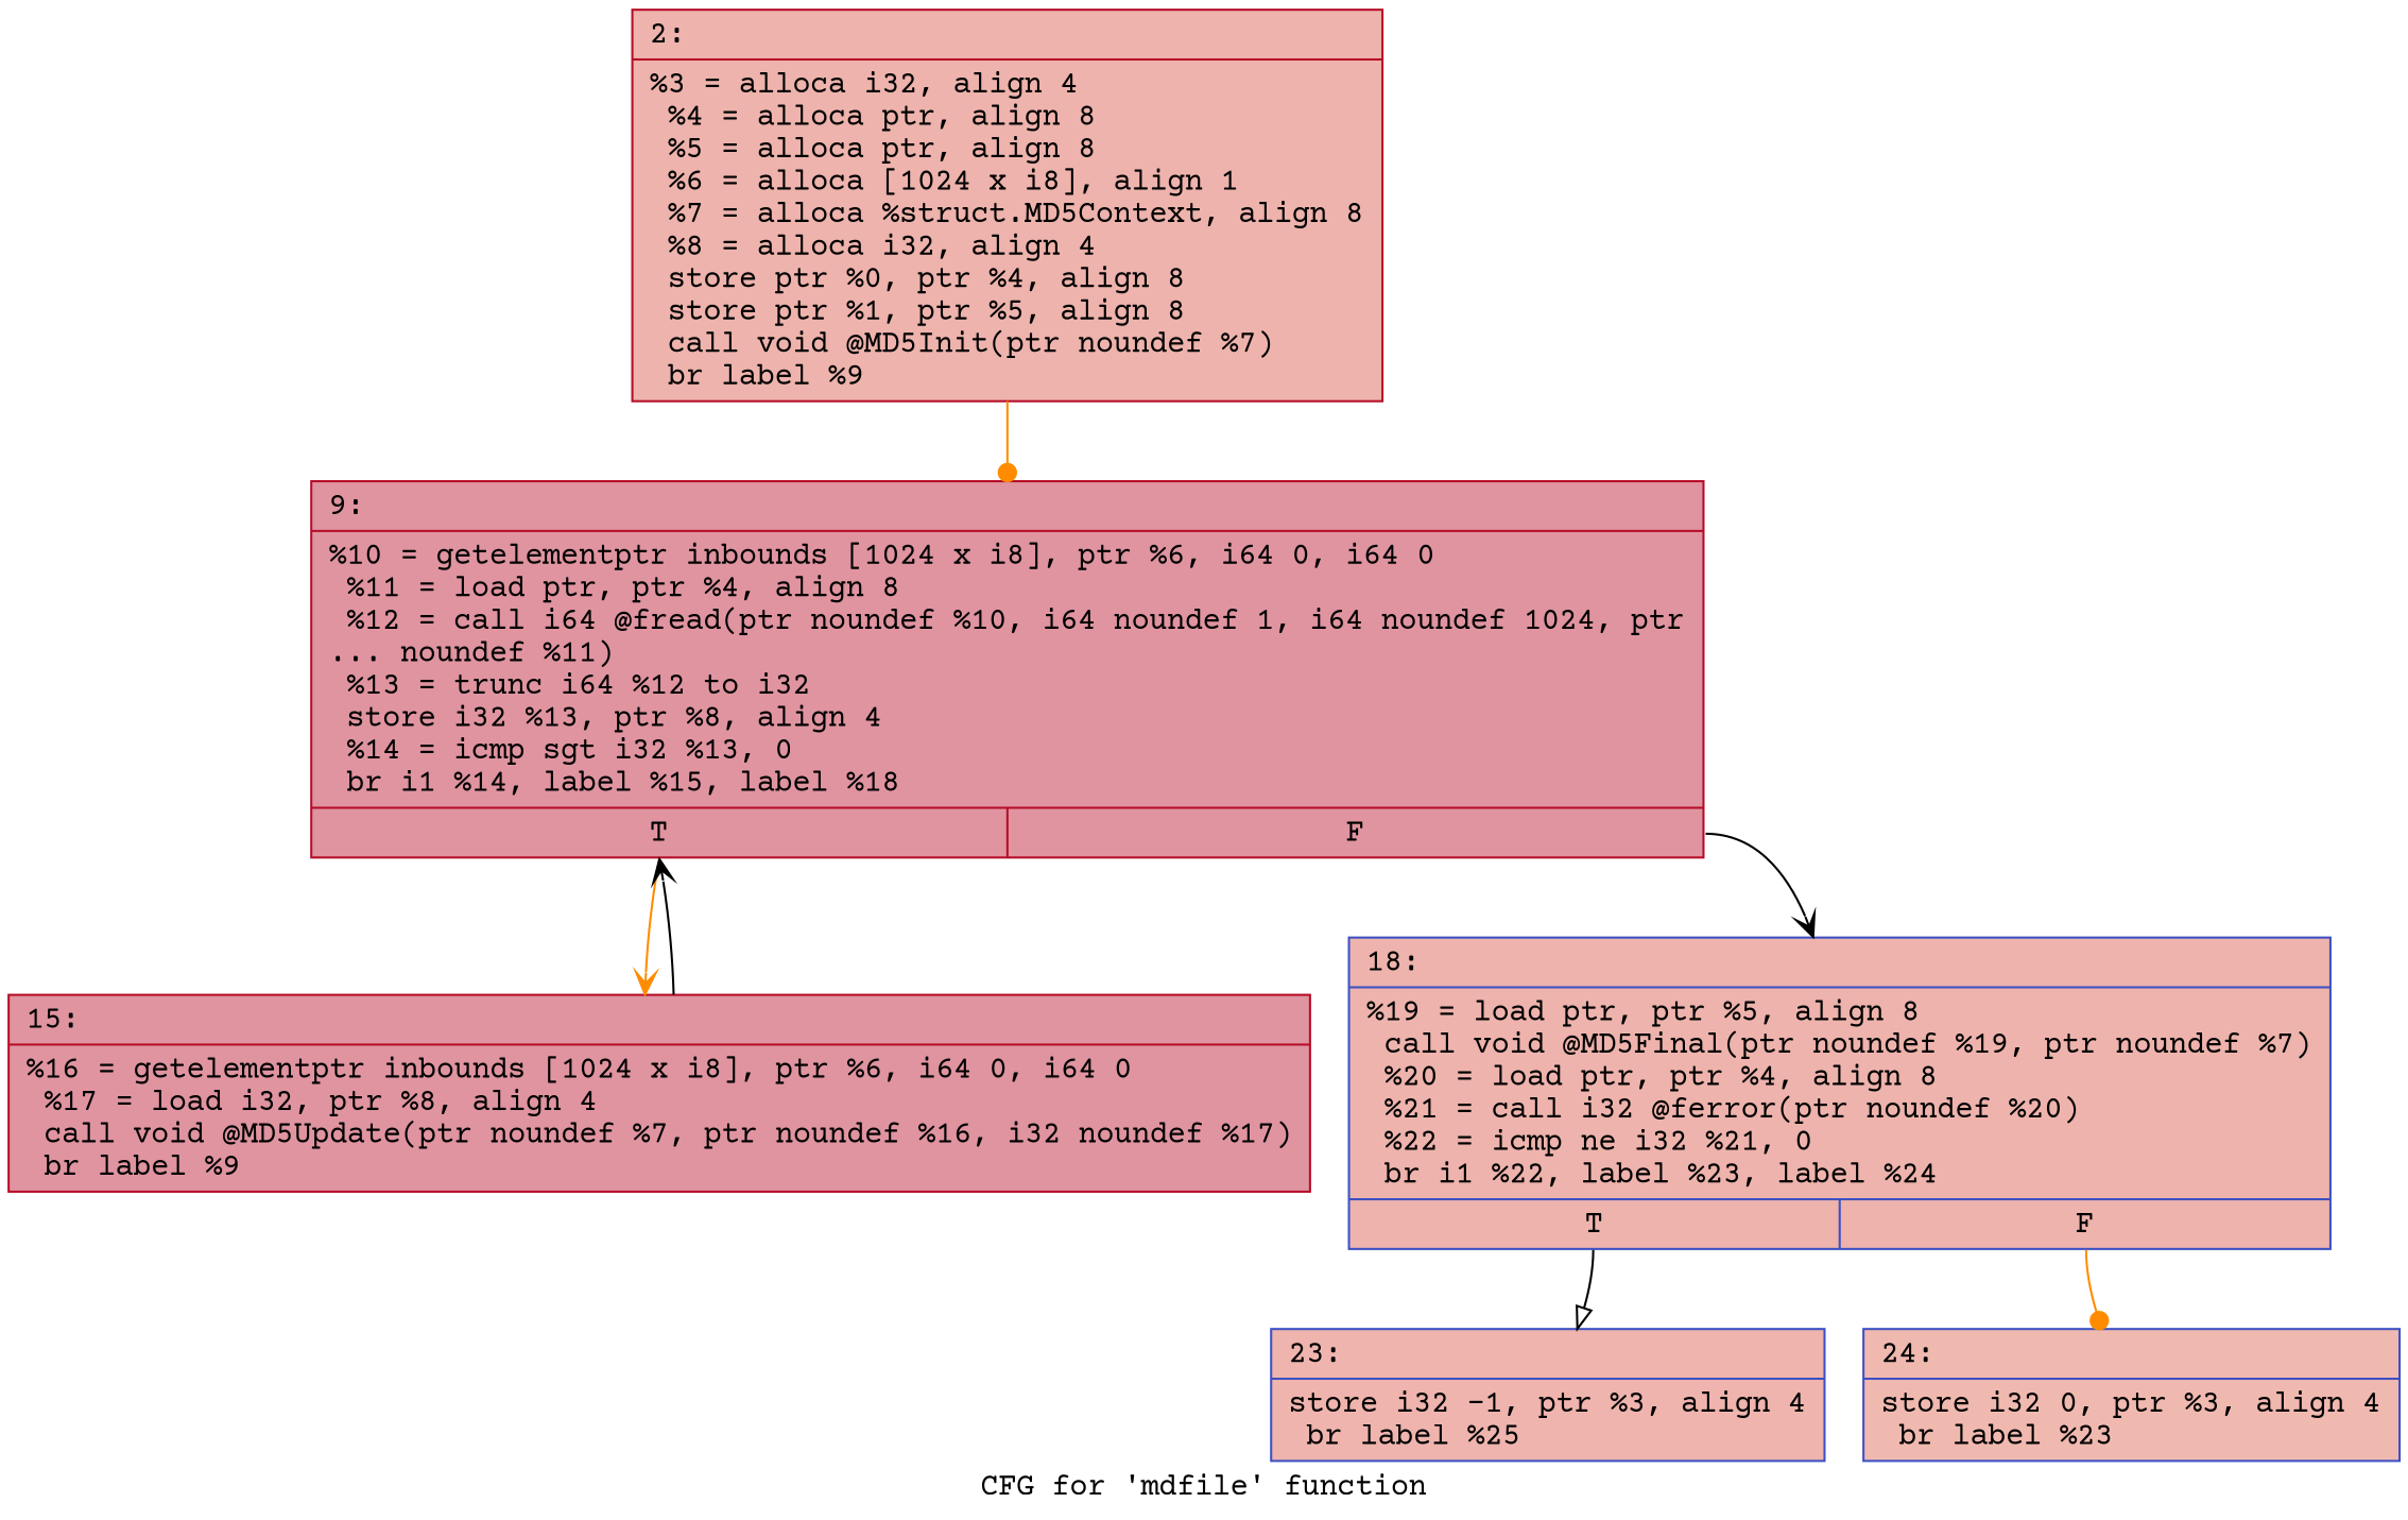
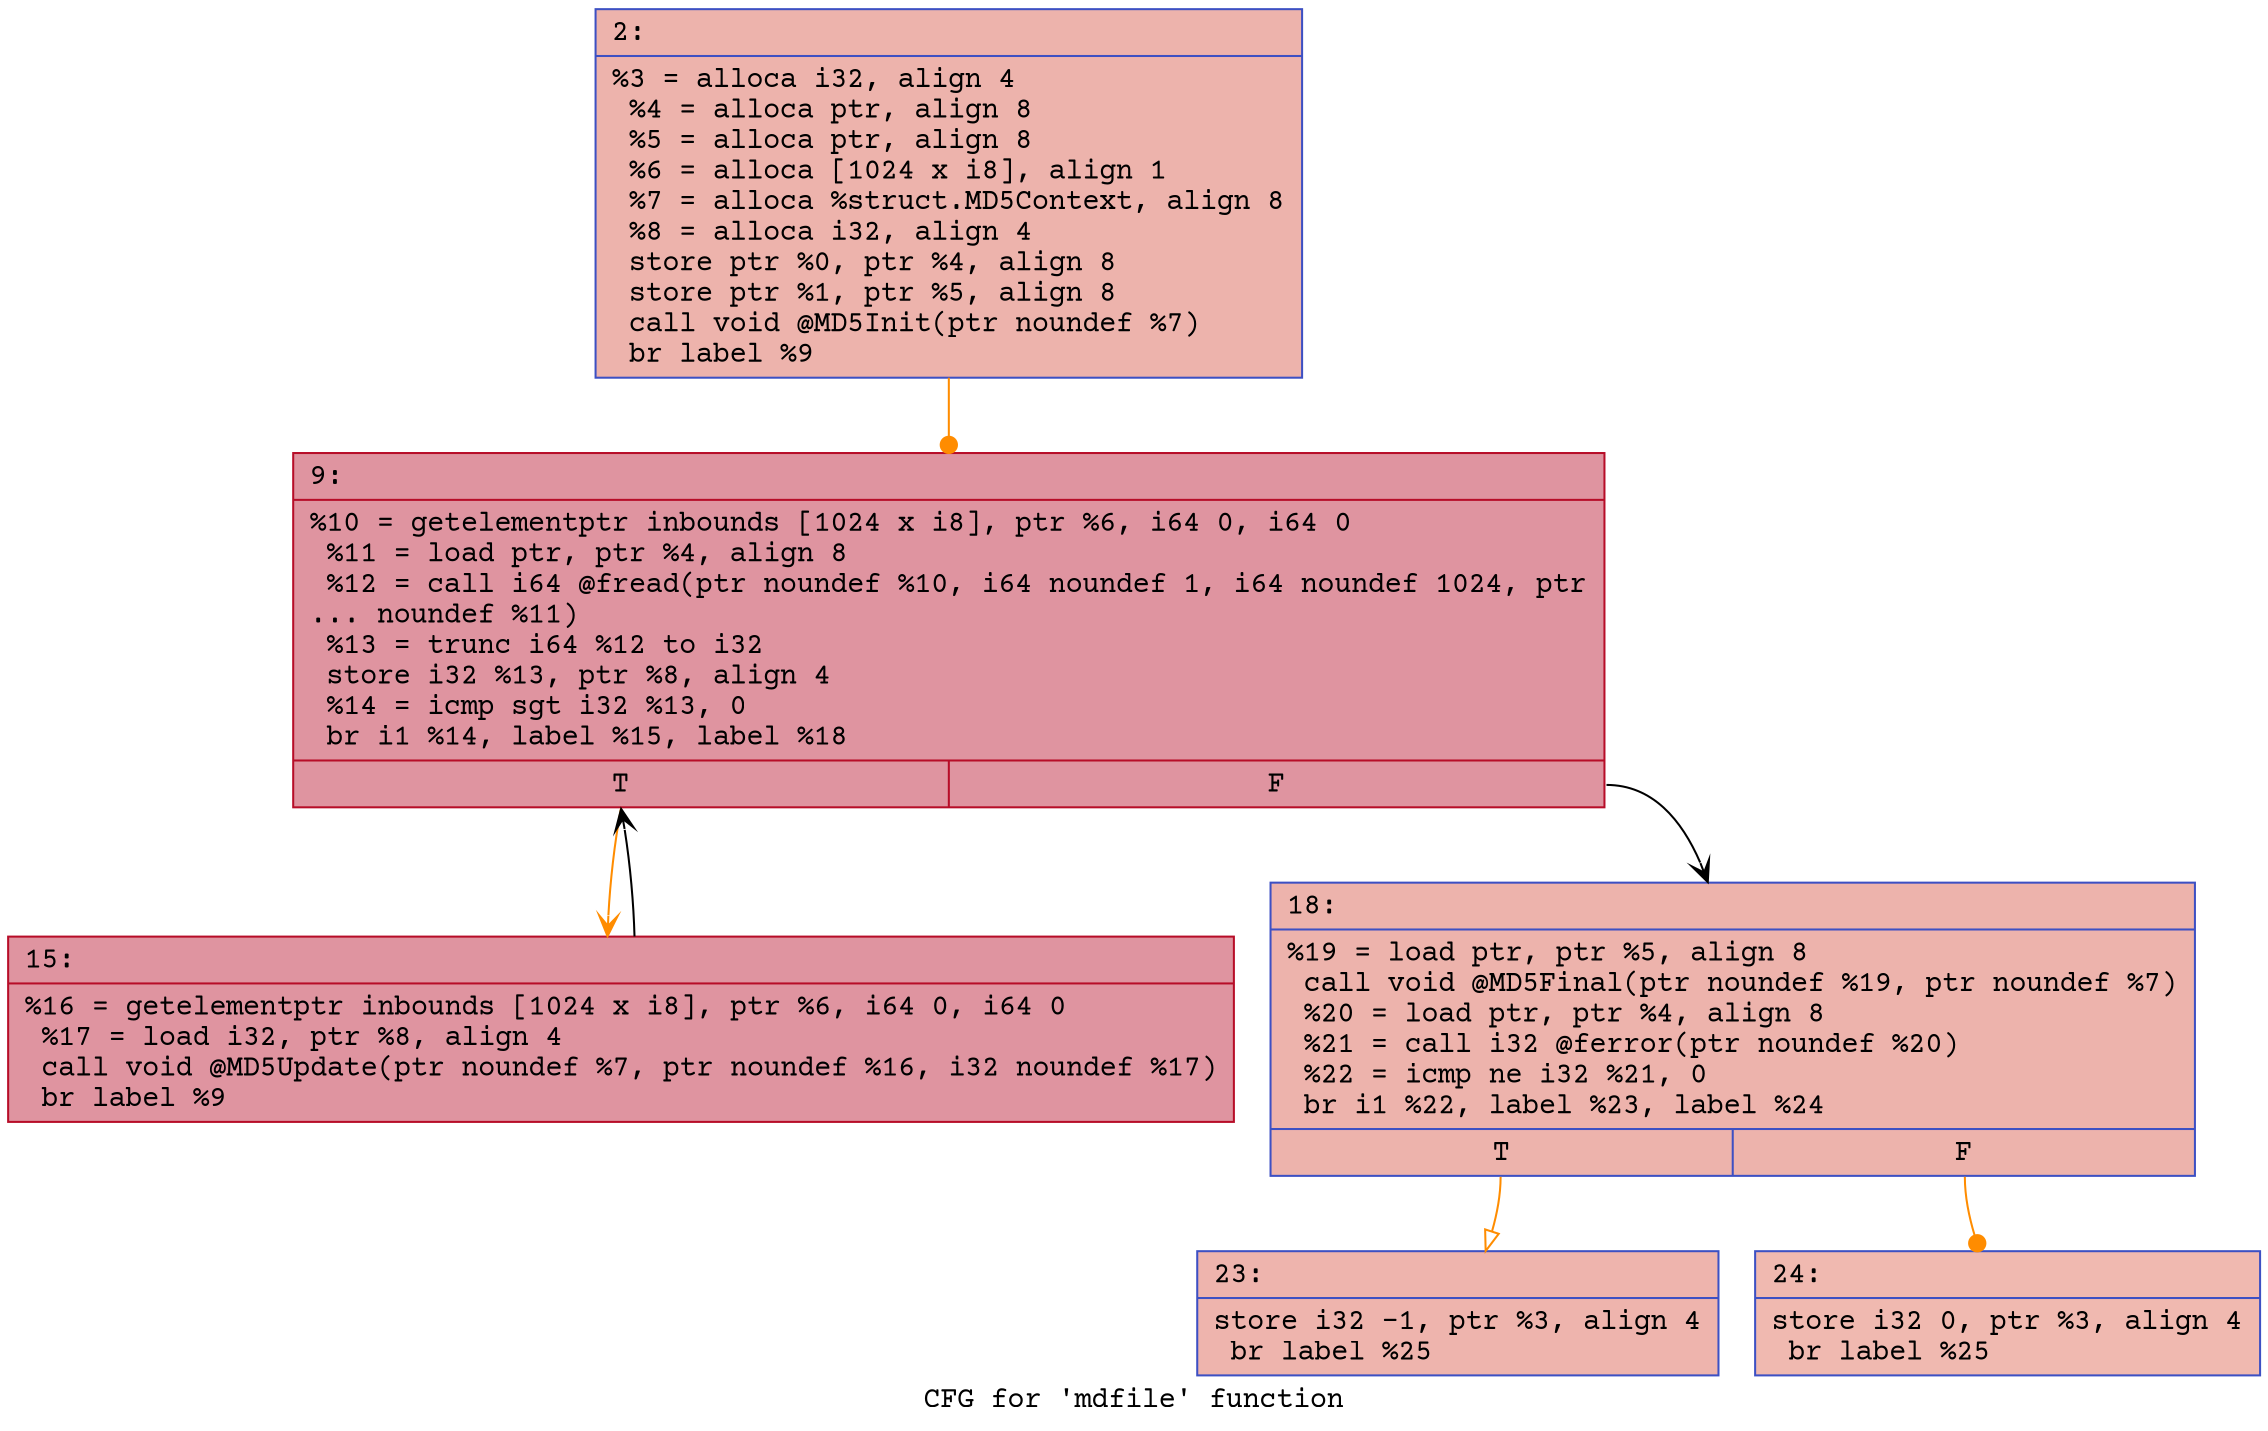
  digraph {
    fontname="Courier Prime"
    label="CFG for 'mdfile' function"
    node [color="#3d50c3ff" fillcolor="#d6524470" fontname="Courier Prime" shape=record style=filled]
    edge [arrowhead=vee color=darkorange fontname="Courier Prime"]
-   n1 [color="#b70d28ff" label="{2:\l|  %3 = alloca i32, align 4\l  %4 = alloca ptr, align 8\l  %5 = alloca ptr, align 8\l  %6 = alloca [1024 x i8], align 1\l  %7 = alloca %struct.MD5Context, align 8\l  %8 = alloca i32, align 4\l  store ptr %0, ptr %4, align 8\l  store ptr %1, ptr %5, align 8\l  call void @MD5Init(ptr noundef %7)\l  br label %9\l}"]
+   n1 [label="{2:\l|  %3 = alloca i32, align 4\l  %4 = alloca ptr, align 8\l  %5 = alloca ptr, align 8\l  %6 = alloca [1024 x i8], align 1\l  %7 = alloca %struct.MD5Context, align 8\l  %8 = alloca i32, align 4\l  store ptr %0, ptr %4, align 8\l  store ptr %1, ptr %5, align 8\l  call void @MD5Init(ptr noundef %7)\l  br label %9\l}"]
    n2 [color="#b70d28ff" fillcolor="#b70d2870" label="{9:\l|  %10 = getelementptr inbounds [1024 x i8], ptr %6, i64 0, i64 0\l  %11 = load ptr, ptr %4, align 8\l  %12 = call i64 @fread(ptr noundef %10, i64 noundef 1, i64 noundef 1024, ptr\l... noundef %11)\l  %13 = trunc i64 %12 to i32\l  store i32 %13, ptr %8, align 4\l  %14 = icmp sgt i32 %13, 0\l  br i1 %14, label %15, label %18\l|{<s0>T|<s1>F}}"]
    n3 [color="#b70d28ff" fillcolor="#b70d2870" label="{15:\l|  %16 = getelementptr inbounds [1024 x i8], ptr %6, i64 0, i64 0\l  %17 = load i32, ptr %8, align 4\l  call void @MD5Update(ptr noundef %7, ptr noundef %16, i32 noundef %17)\l  br label %9\l}"]
    n4 [label="{18:\l|  %19 = load ptr, ptr %5, align 8\l  call void @MD5Final(ptr noundef %19, ptr noundef %7)\l  %20 = load ptr, ptr %4, align 8\l  %21 = call i32 @ferror(ptr noundef %20)\l  %22 = icmp ne i32 %21, 0\l  br i1 %22, label %23, label %24\l|{<s0>T|<s1>F}}"]
    n5 [fillcolor="#d8564670" label="{23:\l|  store i32 -1, ptr %3, align 4\l  br label %25\l}"]
-   n6 [fillcolor="#de614d70" label="{24:\l|  store i32 0, ptr %3, align 4\l  br label %23\l}"]
+   n6 [fillcolor="#de614d70" label="{24:\l|  store i32 0, ptr %3, align 4\l  br label %25\l}"]
    n1 -> n2 [arrowhead=dot]
    n2 -> n3 [tailport=s0]
    n2 -> n4 [color=black tailport=s1]
    n3 -> n2 [color=black]
-   n4 -> n5 [arrowhead=onormal color=black tailport=s0]
+   n4 -> n5 [arrowhead=onormal tailport=s0]
    n4 -> n6 [arrowhead=dot tailport=s1]
  }
